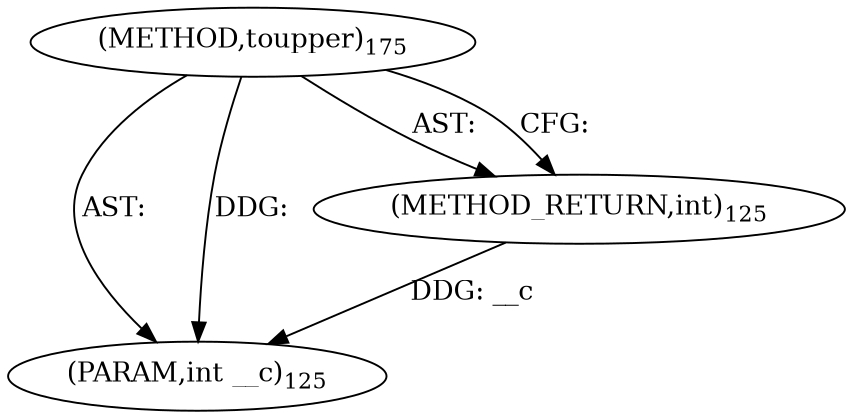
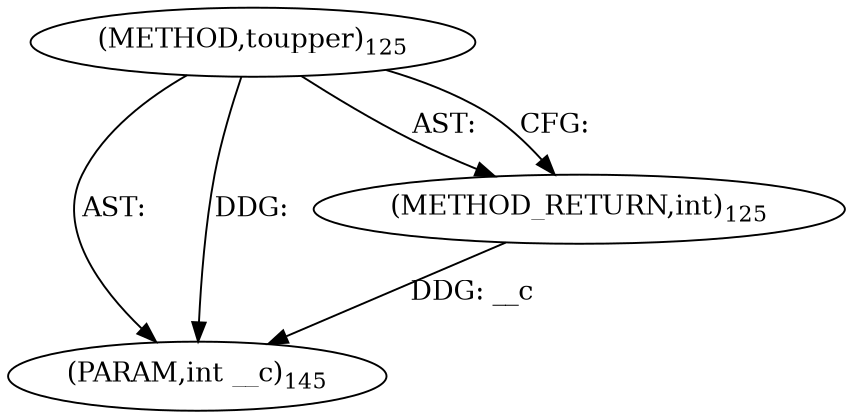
  digraph {
-   n1 [label=<(METHOD,toupper)<SUB>175</SUB>>]
-   n2 [label=<(PARAM,int __c)<SUB>125</SUB>>]
+   n1 [label=<(METHOD,toupper)<SUB>125</SUB>>]
+   n2 [label=<(PARAM,int __c)<SUB>145</SUB>>]
    n3 [label=<(METHOD_RETURN,int)<SUB>125</SUB>>]
    n1 -> n2 [label="AST: "]
    n1 -> n2 [label="DDG: "]
    n1 -> n3 [label="AST: "]
    n1 -> n3 [label="CFG: "]
    n3 -> n2 [label="DDG: __c"]
  }
